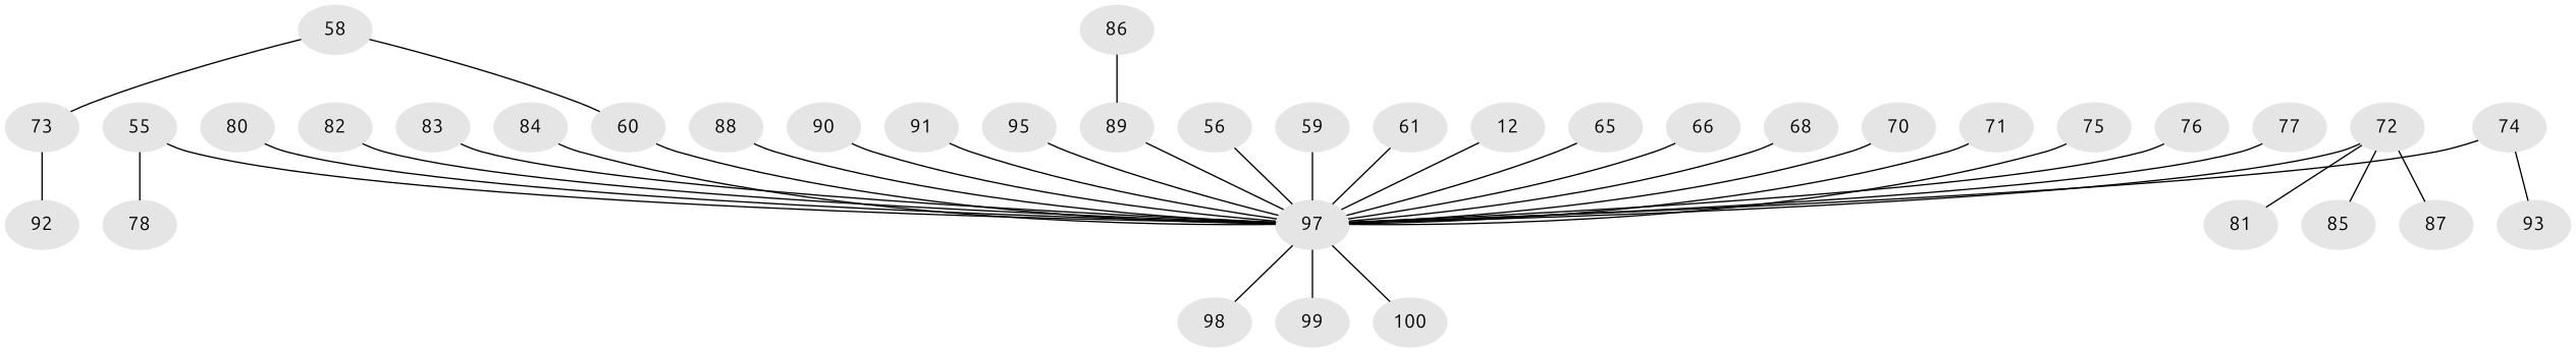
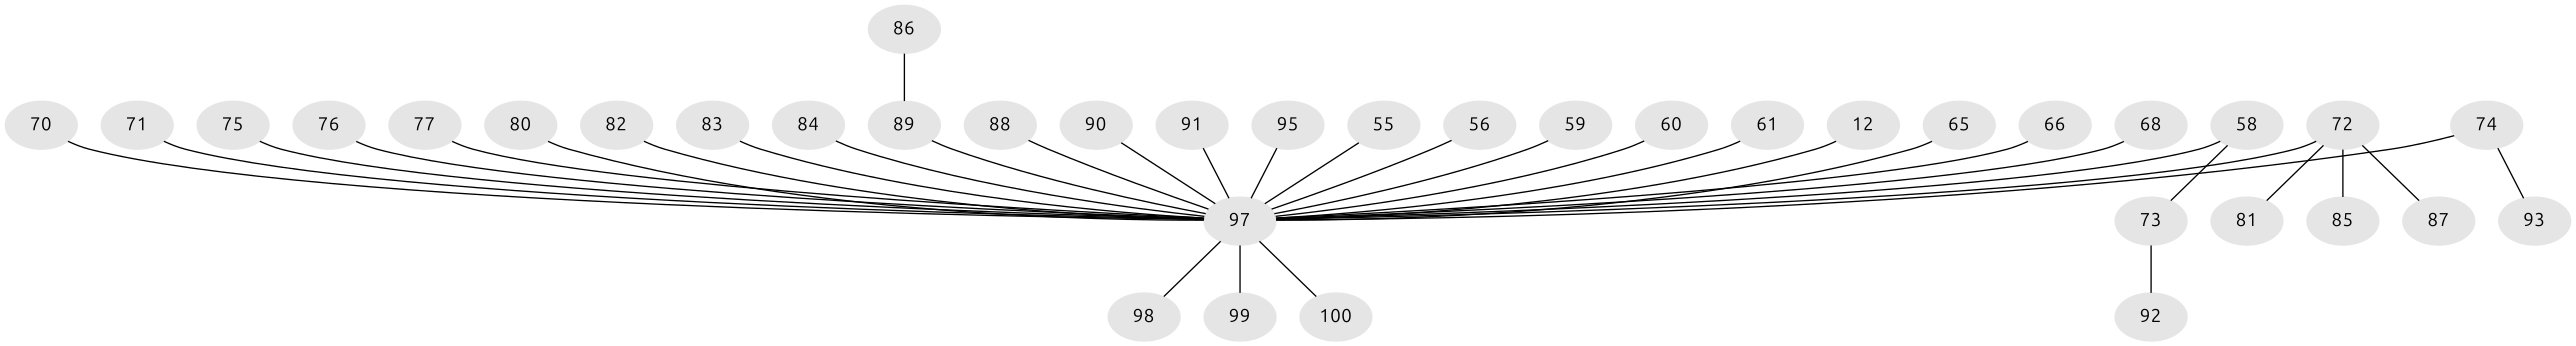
  graph {
    fontname=Ubuntu
    node [color=gray90 fontname=Ubuntu style=filled]
    edge [fontname=Ubuntu]
    55
-   78
    97 [super="+26+96+67+32+63+28+37+50+38+54+41+39+42+45+47+69+48+49+53"]
    98
    99
    100
    56
    58
    73
    92
    59
    60
    61
    n14 [label=12]
    65
    66
    68
    70
    71
    72 [super="+64"]
    81
    85
    87
    74 [super="+57"]
    93
    75
    76
    77
    80
    82
    83
    84
    89 [super="+34"]
    86
    88 [super="+44+52"]
    90
    91
    95
-   55 -- 78
    55 -- 97
    97 -- 98
    97 -- 99
    97 -- 100
    56 -- 97
-   58 -- 60
+   58 -- 97
    58 -- 73
    73 -- 92
    59 -- 97
    60 -- 97
    61 -- 97
    n14 -- 97
    65 -- 97
    66 -- 97
    68 -- 97
    70 -- 97
    71 -- 97
    72 -- 97
    72 -- 81
    72 -- 85
    72 -- 87
    74 -- 97
    74 -- 93
    75 -- 97
    76 -- 97
    77 -- 97
    80 -- 97
    82 -- 97
    83 -- 97
    84 -- 97
    89 -- 97
    86 -- 89
    88 -- 97
    90 -- 97
    91 -- 97
    95 -- 97
  }
